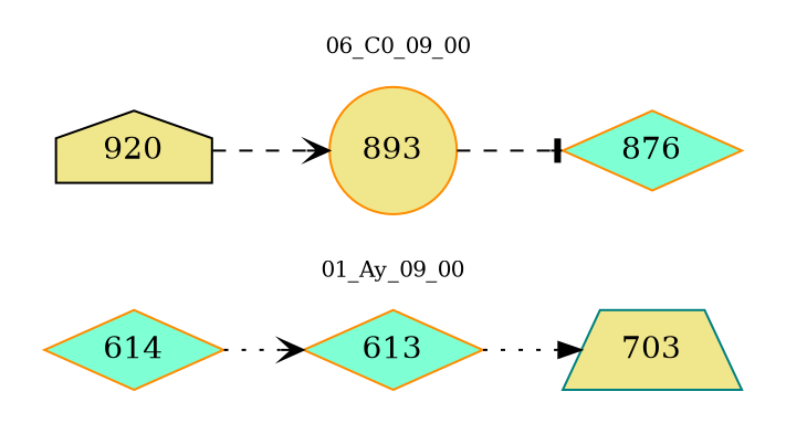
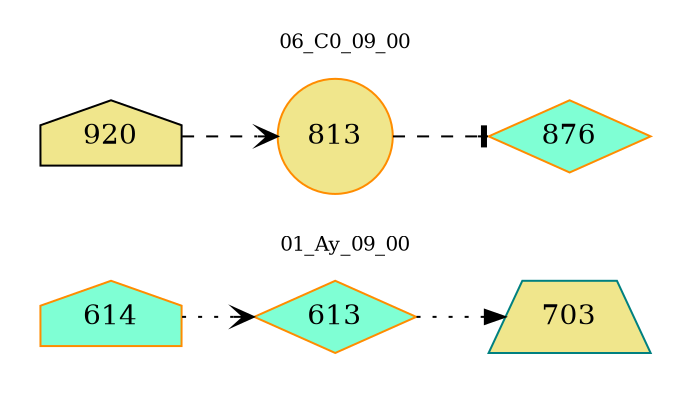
  digraph {
    rankdir=LR
    node [color=darkorange fillcolor=aquamarine shape=house style=filled]
    edge [arrowhead=vee color=black style=dotted]
-   n1 [label=614 shape=diamond]
+   n1 [label=614]
    n2 [label=613 shape=diamond]
    n3 [color=teal fillcolor=khaki label=703 shape=trapezium]
    n4 [color=black fillcolor=khaki label=920]
-   n5 [fillcolor=khaki label=893 shape=circle]
+   n5 [fillcolor=khaki label=813 shape=circle]
    n6 [label=876 shape=diamond]
    subgraph cluster_1 {
      color=white
      fontsize=10
      label="01_Ay_09_00"
      n1
      n2
      n3
    }
    subgraph cluster_2 {
      color=white
      fontsize=10
      label="06_C0_09_00"
      n4
      n5
      n6
    }
    n1 -> n2
    n2 -> n3 [arrowhead=normal]
    n4 -> n5 [style=dashed]
    n5 -> n6 [arrowhead=tee style=dashed]
  }
